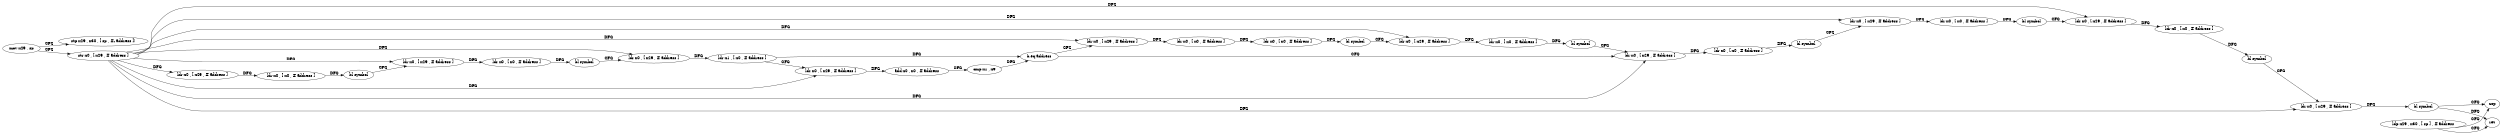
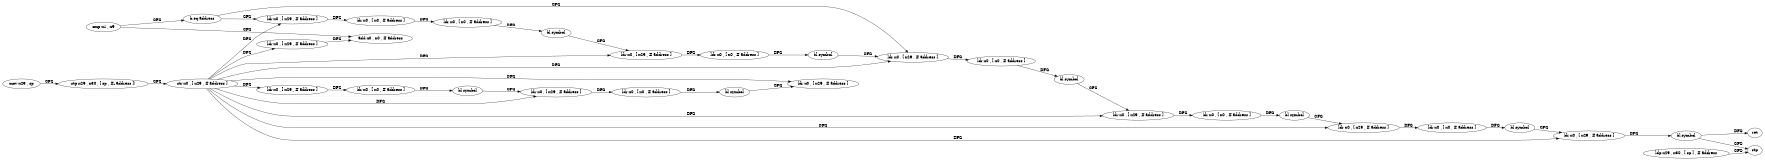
  digraph {
    rankdir=LR
    n1 [label="stp x29 , x30 , [ sp , #- address ]!"]
    n2 [label="mov x29 , sp"]
    n3 [label="str x0 , [ x29 , # address ]"]
    n4 [label="ldr x0 , [ x29 , # address ]"]
    n5 [label="ldr x0 , [ x29 , # address ]"]
    n6 [label="ldr x0 , [ x29 , # address ]"]
    n7 [label="ldr x0 , [ x29 , # address ]"]
    n8 [label="ldr x0 , [ x29 , # address ]"]
    n9 [label="ldr x0 , [ x29 , # address ]"]
    n10 [label="ldr x0 , [ x29 , # address ]"]
    n11 [label="ldr x0 , [ x29 , # address ]"]
    n12 [label="ldr x0 , [ x29 , # address ]"]
    n13 [label="ldr x0 , [ x29 , # address ]"]
    n14 [label="ldr x0 , [ x0 , # address ]"]
    n15 [label="ldr x0 , [ x0 , # address ]"]
-   n16 [label="ldr x1 , [ x0 , # address ]"]
    n17 [label="add x0 , x0 , # address"]
    n18 [label="ldr x0 , [ x0 , # address ]"]
    n19 [label="ldr x0 , [ x0 , # address ]"]
    n20 [label="ldr x0 , [ x0 , # address ]"]
    n21 [label="ldr x0 , [ x0 , # address ]"]
    n22 [label="bl symbol"]
    n23 [label="ldr x0 , [ x0 , # address ]"]
    n24 [label="bl symbol"]
    n25 [label="bl symbol"]
    n26 [label="b.eq address"]
    n27 [label="cmp x1 , x9"]
    n28 [label="bl symbol"]
    n29 [label="ldr x0 , [ x0 , # address ]"]
    n30 [label="bl symbol"]
    n31 [label="bl symbol"]
-   n32 [label=nop]
+   n32 [label=stp]
    n33 [label=ret]
    n34 [label="ldp x29 , x30 , [ sp ] , # address"]
    n35 [label="bl symbol"]
    n36 [label="bl symbol"]
    n2 -> n1 [label=CFG]
-   n2 -> n3 [label=CFG]
+   n1 -> n3 [label=CFG]
    n3 -> n4 [label=DFG]
    n3 -> n5 [label=DFG]
    n3 -> n6 [label=DFG]
    n3 -> n7 [label=DFG]
    n3 -> n8 [label=DFG]
    n3 -> n9 [label=DFG]
    n3 -> n10 [label=DFG]
    n3 -> n11 [label=DFG]
    n3 -> n12 [label=DFG]
    n3 -> n13 [label=DFG]
    n4 -> n14 [label=DFG]
    n5 -> n15 [label=DFG]
-   n6 -> n16 [label=DFG]
    n7 -> n17 [label=DFG]
    n8 -> n18 [label=DFG]
    n9 -> n19 [label=DFG]
    n10 -> n20 [label=DFG]
    n11 -> n21 [label=DFG]
    n12 -> n22 [label=DFG]
    n13 -> n23 [label=DFG]
    n14 -> n24 [label=DFG]
    n15 -> n25 [label=DFG]
-   n16 -> n7 [label=CFG]
-   n16 -> n26 [label=DFG]
-   n17 -> n27 [label=CFG]
+   n27 -> n17 [label=CFG]
    n18 -> n28 [label=DFG]
    n19 -> n29 [label=DFG]
    n20 -> n30 [label=DFG]
    n21 -> n31 [label=DFG]
    n22 -> n32 [label=CFG]
    n22 -> n33 [label=DFG]
    n23 -> n36 [label=DFG]
    n24 -> n5 [label=CFG]
    n25 -> n6 [label=CFG]
    n26 -> n8 [label=CFG]
    n26 -> n9 [label=CFG]
-   n27 -> n26 [label=DFG]
+   n27 -> n26 [label=CFG]
    n28 -> n10 [label=CFG]
    n29 -> n35 [label=DFG]
    n30 -> n11 [label=CFG]
    n31 -> n12 [label=CFG]
    n34 -> n32 [label=CFG]
-   n34 -> n33 [label=CFG]
    n35 -> n13 [label=CFG]
    n36 -> n8 [label=CFG]
  }
